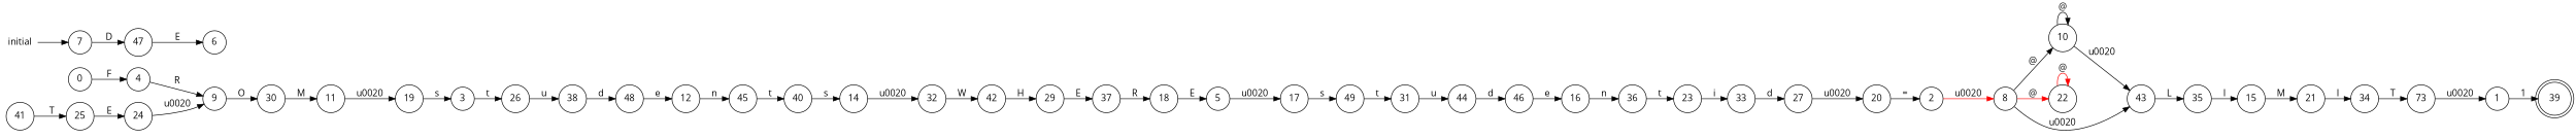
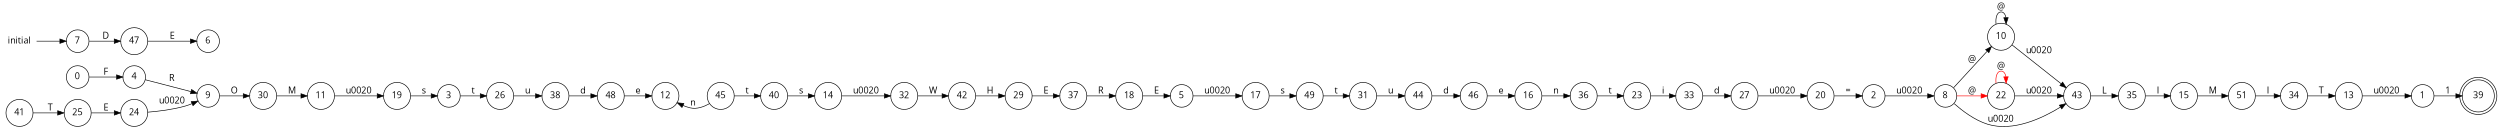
  digraph {
    fontname="Open Sans"
    rankdir=LR
    node [fontname="Open Sans" shape=circle]
    edge [fontname="Open Sans"]
    0
    4
    9
    30
    39 [shape=doublecircle]
    1
    2
    8
    10
    22
    43
    35
    3
    26
    38
    48
    11
    5
    17
    49
    31
    41
    25
    7
    47
    6
    initial [shape=plaintext]
    15
    19
    12
    45
    40
    14
-   13 [label=73]
+   13
    32
    42
    29
-   21
+   21 [label=51]
    34
    16
    36
    23
    33
    44
    18
    20
    27
    24
    37
    46
    0 -> 4 [label=F]
    4 -> 9 [label=R]
    9 -> 30 [label=O]
    30 -> 11 [label=M]
    1 -> 39 [label=1]
-   2 -> 8 [label="\u0020" color=red]
+   2 -> 8 [label="\u0020"]
    8 -> 10 [label="@"]
    8 -> 22 [color=red label="@"]
    8 -> 43 [label="\u0020"]
    10 -> 10 [label="@"]
    10 -> 43 [label="\u0020"]
    22 -> 22 [color=red label="@"]
+   22 -> 43 [label="\u0020"]
    43 -> 35 [label=L]
    35 -> 15 [label=I]
    3 -> 26 [label=t]
    26 -> 38 [label=u]
    38 -> 48 [label=d]
    48 -> 12 [label=e]
    11 -> 19 [label="\u0020"]
    5 -> 17 [label="\u0020"]
    17 -> 49 [label=s]
    49 -> 31 [label=t]
    31 -> 44 [label=u]
    41 -> 25 [label=T]
    25 -> 24 [label=E]
    7 -> 47 [label=D]
    47 -> 6 [label=E]
    initial -> 7
    15 -> 21 [label=M]
    19 -> 3 [label=s]
-   12 -> 45 [label=n]
+   45 -> 12 [label=n]
    45 -> 40 [label=t]
    40 -> 14 [label=s]
    14 -> 32 [label="\u0020"]
    13 -> 1 [label="\u0020"]
    32 -> 42 [label=W]
    42 -> 29 [label=H]
    29 -> 37 [label=E]
    21 -> 34 [label=I]
    34 -> 13 [label=T]
    16 -> 36 [label=n]
    36 -> 23 [label=t]
    23 -> 33 [label=i]
    33 -> 27 [label=d]
    44 -> 46 [label=d]
    18 -> 5 [label=E]
    20 -> 2 [label="="]
    27 -> 20 [label="\u0020"]
    24 -> 9 [label="\u0020"]
    37 -> 18 [label=R]
    46 -> 16 [label=e]
  }
